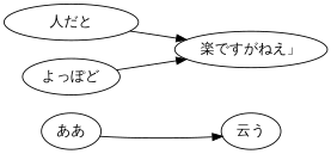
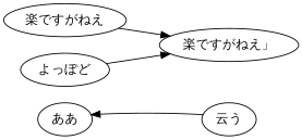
  digraph {
    fontname="Patrick Hand"
    rankdir=LR
    node [fontname="Patrick Hand"]
    edge [fontname="Patrick Hand"]
    n1 [label="ああ"]
    n2 [label="云う"]
-   n3 [label="人だと"]
+   n3 [label="楽ですがねえ"]
    n4 [label="楽ですがねえ」"]
    n5 [label="よっぽど"]
-   n1 -> n2
+   n2 -> n1
    n3 -> n4
    n5 -> n4
  }
